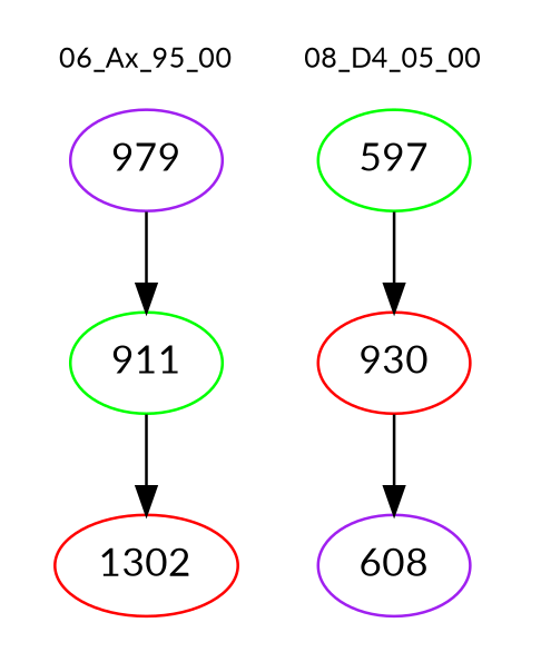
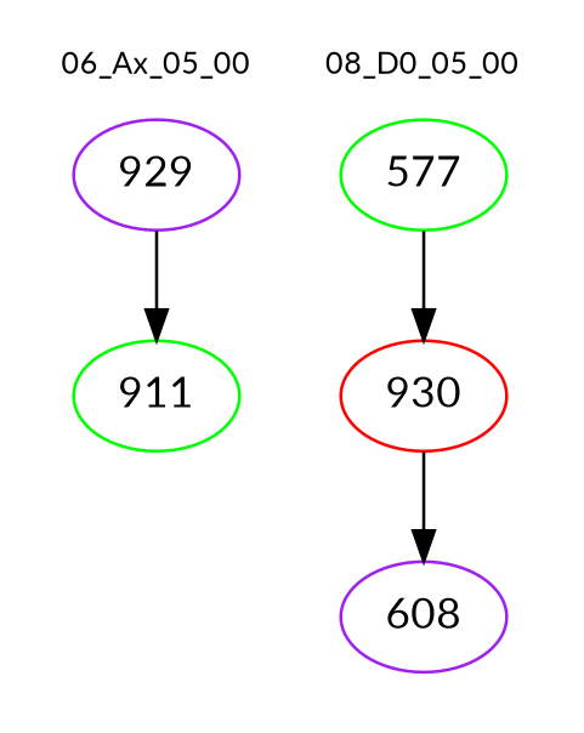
  digraph {
    fontname=Lato
    node [color=green fontname=Lato]
    edge [color=black fontname=Lato]
    n1 [label=911]
-   n2 [color=purple label=979]
-   n3 [color=red label=1302]
-   n4 [label=597]
+   n2 [color=purple label=929]
+   n4 [label=577]
    n5 [color=purple label=608]
    n6 [color=red label=930]
    subgraph cluster_1 {
      color=white
      fontsize=10
-     label="06_Ax_95_00"
+     label="06_Ax_05_00"
      n1
      n2
-     n3
    }
    subgraph cluster_2 {
      color=white
      fontsize=10
-     label="08_D4_05_00"
+     label="08_D0_05_00"
      n4
      n5
      n6
    }
-   n1 -> n3
    n2 -> n1
    n4 -> n6
    n6 -> n5
  }
